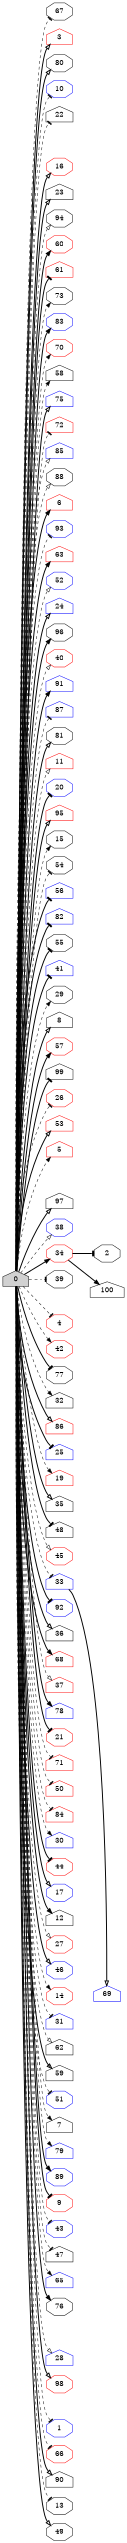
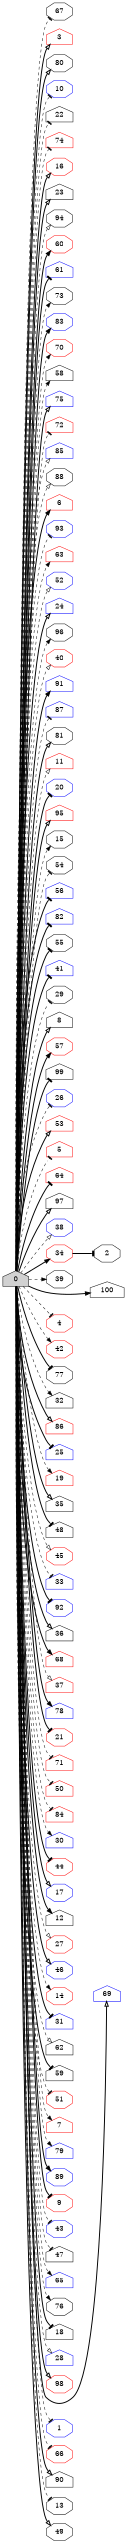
  digraph {
    rankdir=LR
    node [color=black fillcolor=white shape=house style=filled]
    edge [arrowhead=tee style=bold]
    0 [fillcolor=grey82]
    n2 [label="67\n" shape=octagon]
    n3 [color=red label="3\n"]
    n4 [label="80\n" shape=octagon]
    n5 [color=blue label="10\n" shape=octagon]
    n6 [label="22\n"]
+   n7 [color=red label="74\n"]
    n8 [color=red label="16\n" shape=octagon]
    n9 [label="23\n"]
    n10 [label="94\n" shape=octagon]
    n11 [color=red label="60\n" shape=octagon]
-   n12 [color=red label="61\n"]
+   n12 [color=blue label="61\n"]
    n13 [label="73\n" shape=octagon]
    n14 [color=blue label="83\n" shape=octagon]
    n15 [color=red label="70\n" shape=octagon]
    n16 [label="58\n"]
    n17 [color=blue label="75\n"]
    n18 [color=red label="72\n"]
    n19 [color=blue label="85\n"]
    n20 [label="88\n" shape=octagon]
    n21 [color=red label="6\n"]
    n22 [color=blue label="93\n" shape=octagon]
    n23 [color=red label="63\n"]
    n24 [color=blue label="52\n" shape=octagon]
    n25 [color=blue label="24\n"]
    n26 [label="96\n" shape=octagon]
    n27 [color=red label="40\n" shape=octagon]
    n28 [color=blue label="91\n"]
    n29 [color=blue label="87\n"]
    n30 [label="81\n" shape=octagon]
    n31 [color=red label="11\n"]
    n32 [color=blue label="20\n" shape=octagon]
    n33 [color=red label="95\n"]
    n34 [label="15\n" shape=octagon]
    n35 [label="54\n" shape=octagon]
    n36 [color=blue label="56\n"]
    n37 [color=blue label="82\n"]
    n38 [label="55\n" shape=octagon]
    n39 [color=blue label="41\n"]
    n40 [label="29\n" shape=octagon]
    n41 [label="8\n"]
    n42 [color=red label="57\n" shape=octagon]
    n43 [label="99\n"]
-   n44 [color=red label="26\n" shape=octagon]
+   n44 [color=blue label="26\n" shape=octagon]
    n45 [color=red label="53\n"]
    n46 [color=red label="5\n"]
+   n47 [color=red label="64\n"]
    n48 [label="97\n"]
    n49 [color=blue label="38\n" shape=octagon]
    n50 [color=red label="34\n" shape=octagon]
    n51 [label="39\n" shape=octagon]
    n52 [color=blue label="33\n"]
    n53 [color=red label="4\n" shape=octagon]
    n54 [color=red label="42\n" shape=octagon]
    n55 [label="77\n" shape=octagon]
    n56 [label="32\n"]
    n57 [color=red label="86\n"]
    n58 [color=blue label="25\n"]
    n59 [color=red label="19\n"]
    n60 [label="35\n"]
    n61 [label="48\n"]
    n62 [color=red label="45\n" shape=octagon]
    n63 [color=blue label="69\n"]
    n64 [color=blue label="92\n" shape=octagon]
    n65 [label="36\n"]
    n66 [color=red label="68\n"]
    n67 [color=red label="37\n"]
    n68 [color=blue label="78\n"]
    n69 [color=red label="21\n" shape=octagon]
    n70 [color=red label="71\n"]
    n71 [color=red label="50\n"]
    n72 [color=red label="84\n"]
    n73 [color=blue label="30\n"]
    n74 [color=red label="44\n" shape=octagon]
    n75 [color=blue label="17\n" shape=octagon]
    n76 [label="12\n"]
    n77 [color=red label="27\n" shape=octagon]
    n78 [color=blue label="46\n" shape=octagon]
    n79 [color=red label="14\n" shape=octagon]
    n80 [color=blue label="31\n"]
    n81 [label="62\n"]
    n82 [label="59\n"]
-   n83 [color=blue label="51\n" shape=octagon]
-   n84 [label="7\n"]
+   n83 [color=red label="51\n" shape=octagon]
+   n84 [color=red label="7\n"]
    n85 [color=blue label="79\n"]
    n86 [color=blue label="89\n" shape=octagon]
    n87 [color=red label="9\n" shape=octagon]
    n88 [color=blue label="43\n" shape=octagon]
    n89 [label="47\n"]
    n90 [color=blue label="65\n"]
    n91 [label="76\n" shape=octagon]
+   n92 [label="18\n"]
    n93 [color=blue label="28\n"]
    n94 [color=red label="98\n" shape=octagon]
    n95 [label="100\n"]
    n96 [color=blue label="1\n" shape=octagon]
    n97 [color=red label="66\n" shape=octagon]
    n98 [label="90\n"]
    n99 [label="13\n" shape=octagon]
    n100 [label="49\n" shape=octagon]
    n101 [label="2\n" shape=octagon]
    0 -> n2 [style=dashed]
    0 -> n3 [arrowhead=onormal]
    0 -> n4 [arrowhead=onormal]
    0 -> n5 [style=dashed]
    0 -> n6 [style=dashed]
+   0 -> n7 [style=dashed]
    0 -> n8 [arrowhead=onormal]
    0 -> n9 [arrowhead=onormal]
    0 -> n10 [arrowhead=onormal style=dashed]
    0 -> n11 [arrowhead=normal]
    0 -> n12
    0 -> n13 [arrowhead=normal style=dashed]
    0 -> n14 [arrowhead=normal]
    0 -> n15 [arrowhead=normal style=dashed]
    0 -> n16 [arrowhead=normal style=dashed]
    0 -> n17 [arrowhead=onormal]
    0 -> n18 [style=dashed]
    0 -> n19 [arrowhead=onormal style=dashed]
    0 -> n20 [arrowhead=onormal style=dashed]
    0 -> n21 [arrowhead=normal]
    0 -> n22 [style=dashed]
-   0 -> n23 [arrowhead=normal]
+   0 -> n23 [arrowhead=normal style=dashed]
    0 -> n24 [arrowhead=onormal style=dashed]
    0 -> n25 [arrowhead=onormal]
-   0 -> n26 [arrowhead=normal]
+   0 -> n26 [arrowhead=normal style=dashed]
    0 -> n27 [arrowhead=onormal style=dashed]
    0 -> n28 [arrowhead=normal]
    0 -> n29 [style=dashed]
    0 -> n30 [arrowhead=onormal]
    0 -> n31 [arrowhead=onormal style=dashed]
    0 -> n32
    0 -> n33 [arrowhead=onormal]
    0 -> n34 [arrowhead=normal style=dashed]
    0 -> n35 [style=dashed]
    0 -> n36
    0 -> n37
    0 -> n38
    0 -> n39
-   0 -> n40 [arrowhead=normal style=dashed]
+   0 -> n40 [style=dashed]
    0 -> n41 [arrowhead=onormal]
    0 -> n42 [arrowhead=normal]
    0 -> n43
    0 -> n44 [style=dashed]
    0 -> n45 [arrowhead=onormal]
-   0 -> n46 [arrowhead=normal style=dashed]
+   0 -> n46 [style=dashed]
+   0 -> n47
    0 -> n48 [arrowhead=onormal]
    0 -> n49 [arrowhead=onormal style=dashed]
    0 -> n50 [arrowhead=normal]
-   0 -> n51 [style=dashed]
+   0 -> n51 [arrowhead=normal style=dashed]
    0 -> n52 [style=dashed]
    0 -> n53 [style=dashed]
    0 -> n54 [arrowhead=normal style=dashed]
    0 -> n55
    0 -> n56 [arrowhead=normal style=dashed]
    0 -> n57 [arrowhead=onormal]
    0 -> n58
    0 -> n59 [arrowhead=normal style=dashed]
    0 -> n60 [arrowhead=onormal]
    0 -> n61
    0 -> n62 [arrowhead=onormal style=dashed]
-   n52 -> n63 [arrowhead=onormal]
+   0 -> n63 [arrowhead=onormal]
    0 -> n64
    0 -> n65 [arrowhead=onormal]
    0 -> n66 [arrowhead=normal]
    0 -> n67 [arrowhead=onormal style=dashed]
    0 -> n68 [arrowhead=normal]
    0 -> n69
    0 -> n70 [style=dashed]
    0 -> n71 [style=dashed]
    0 -> n72 [style=dashed]
    0 -> n73 [arrowhead=normal style=dashed]
    0 -> n74
    0 -> n75 [arrowhead=onormal]
    0 -> n76 [arrowhead=normal]
    0 -> n77 [arrowhead=onormal style=dashed]
    0 -> n78 [arrowhead=onormal]
    0 -> n79 [arrowhead=normal style=dashed]
-   0 -> n80 [style=dashed]
+   0 -> n80
    0 -> n81 [arrowhead=onormal style=dashed]
-   0 -> n82 [arrowhead=onormal]
+   0 -> n82
    0 -> n83 [style=dashed]
    0 -> n84 [arrowhead=normal style=dashed]
    0 -> n85 [arrowhead=normal style=dashed]
    0 -> n86 [arrowhead=normal]
    0 -> n87
    0 -> n88 [style=dashed]
    0 -> n89 [style=dashed]
    0 -> n90 [arrowhead=normal style=dashed]
-   0 -> n91 [arrowhead=normal]
+   0 -> n91 [arrowhead=normal style=dashed]
+   0 -> n92
    0 -> n93 [arrowhead=onormal style=dashed]
    0 -> n94 [arrowhead=onormal]
-   n50 -> n95 [arrowhead=normal]
+   0 -> n95 [arrowhead=normal]
    0 -> n96 [style=dashed]
    0 -> n97 [style=dashed]
    0 -> n98 [arrowhead=onormal]
    0 -> n99 [style=dashed]
    0 -> n100 [arrowhead=onormal]
    n50 -> n101
  }
